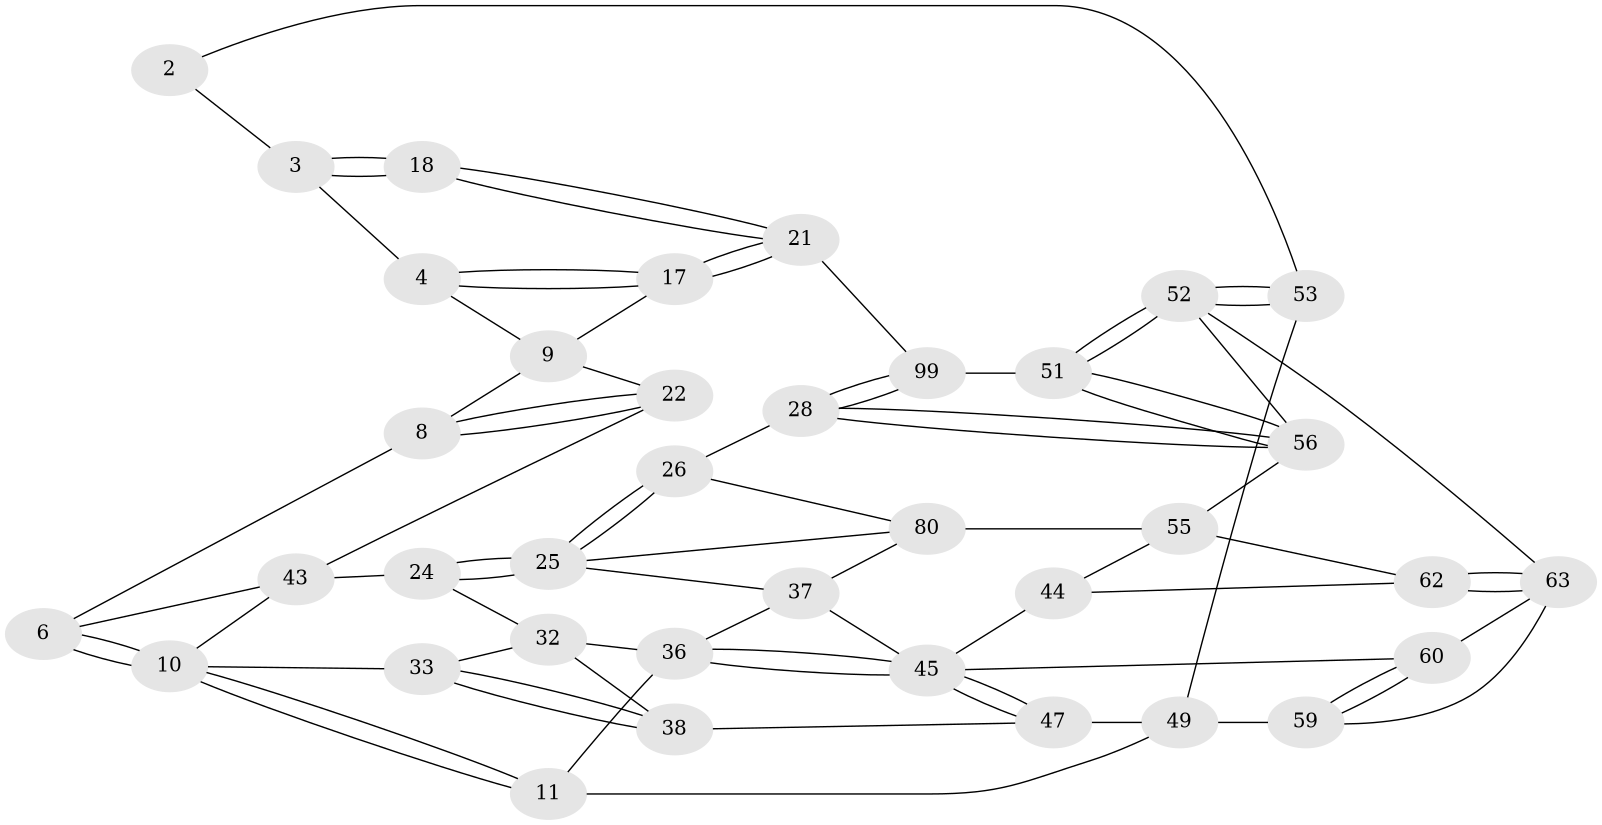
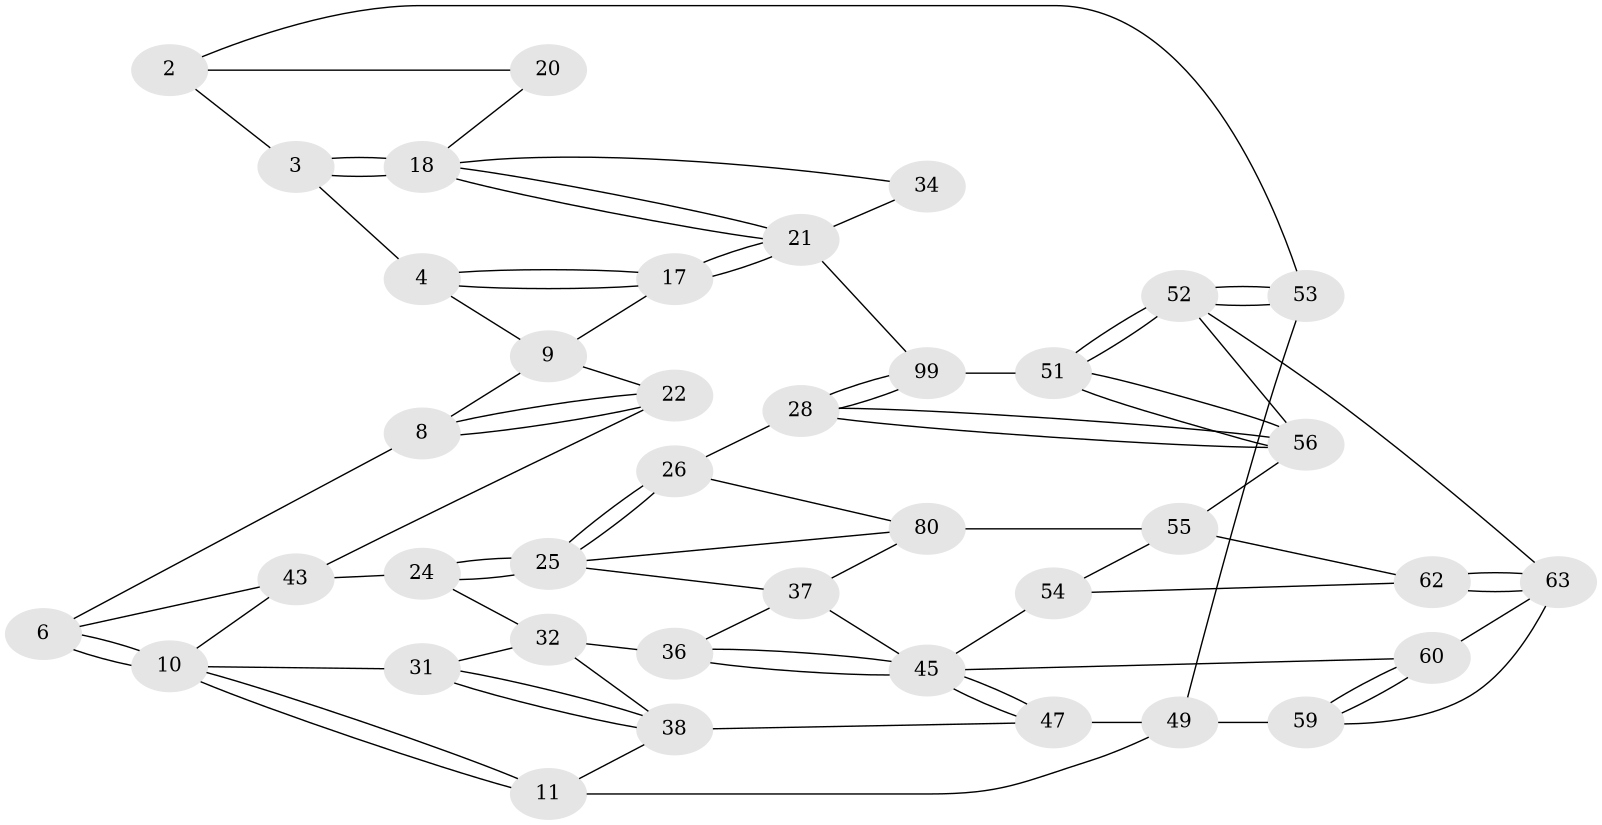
  graph {
    rankdir=LR
    node [color=gray90 style=filled]
    2 [super="+12"]
    3
+   20 [super="+43"]
    53
    6 [super="+7"]
    8
    10 [super="+15"]
    n8 [label=43 super="+14"]
    4 [super="+5"]
    18 [super="+19"]
    n11 [label=38 super="+39"]
    11
    49 [super="+50"]
    9 [super="+16"]
    17
    21 [super="+30"]
+   34
    22 [super="+23"]
-   31 [label=33]
+   31
    24
    32 [super="+35"]
    47
    59 [super="+66"]
    25 [super="+38"]
    n25 [label=99 super="+48"]
    51
    26 [super="+27"]
    n28 [label=80 super="+41"]
    28
    37 [super="+44"]
    36
    45 [super="+46"]
    55 [super="+57"]
    56 [super="+58"]
    52 [super="+65"]
-   54 [super="+61" label=44]
+   54 [super="+61"]
    60
    62
    63 [super="+64"]
    2 -- 3
+   2 -- 20
    2 -- 53
    3 -- 4
    3 -- 18
    3 -- 18
    6 -- 8
    6 -- 10
    6 -- 10
    6 -- n8
    8 -- 9
    8 -- 22
    8 -- 22
    10 -- n8
    10 -- 11
    10 -- 11
    10 -- 31
    n8 -- 22
    n8 -- 24
    4 -- 9
    4 -- 17
    4 -- 17
+   18 -- 20
    18 -- 21
    18 -- 21
+   18 -- 34
    n11 -- 47
-   11 -- 36
+   11 -- n11
    11 -- 49
    49 -- 53
    49 -- 59 [weight=2]
    9 -- 17
    9 -- 22
    17 -- 21
    17 -- 21
+   21 -- 34
    21 -- n25
    31 -- n11
    31 -- n11
    31 -- 32
    24 -- 32
    24 -- 25
    24 -- 25
    32 -- n11
    32 -- 36
    47 -- 49
    59 -- 60
    59 -- 60
    59 -- 63
    25 -- 26
    25 -- 26
    25 -- n28
    25 -- 37
    n25 -- 51
    51 -- 56
    51 -- 56
    51 -- 52
    51 -- 52
    26 -- n28
    26 -- 28
    n28 -- 55
    28 -- n25
    28 -- n25
    28 -- 56
    28 -- 56
    37 -- n28
    37 -- 45
    36 -- 37
    36 -- 45
    36 -- 45
    45 -- 47
    45 -- 47
    45 -- 54
    45 -- 60
    55 -- 56
    55 -- 62
    52 -- 53
    52 -- 53
    52 -- 56
    52 -- 63
    54 -- 55
    54 -- 62
    60 -- 63
    62 -- 63
    62 -- 63
  }
